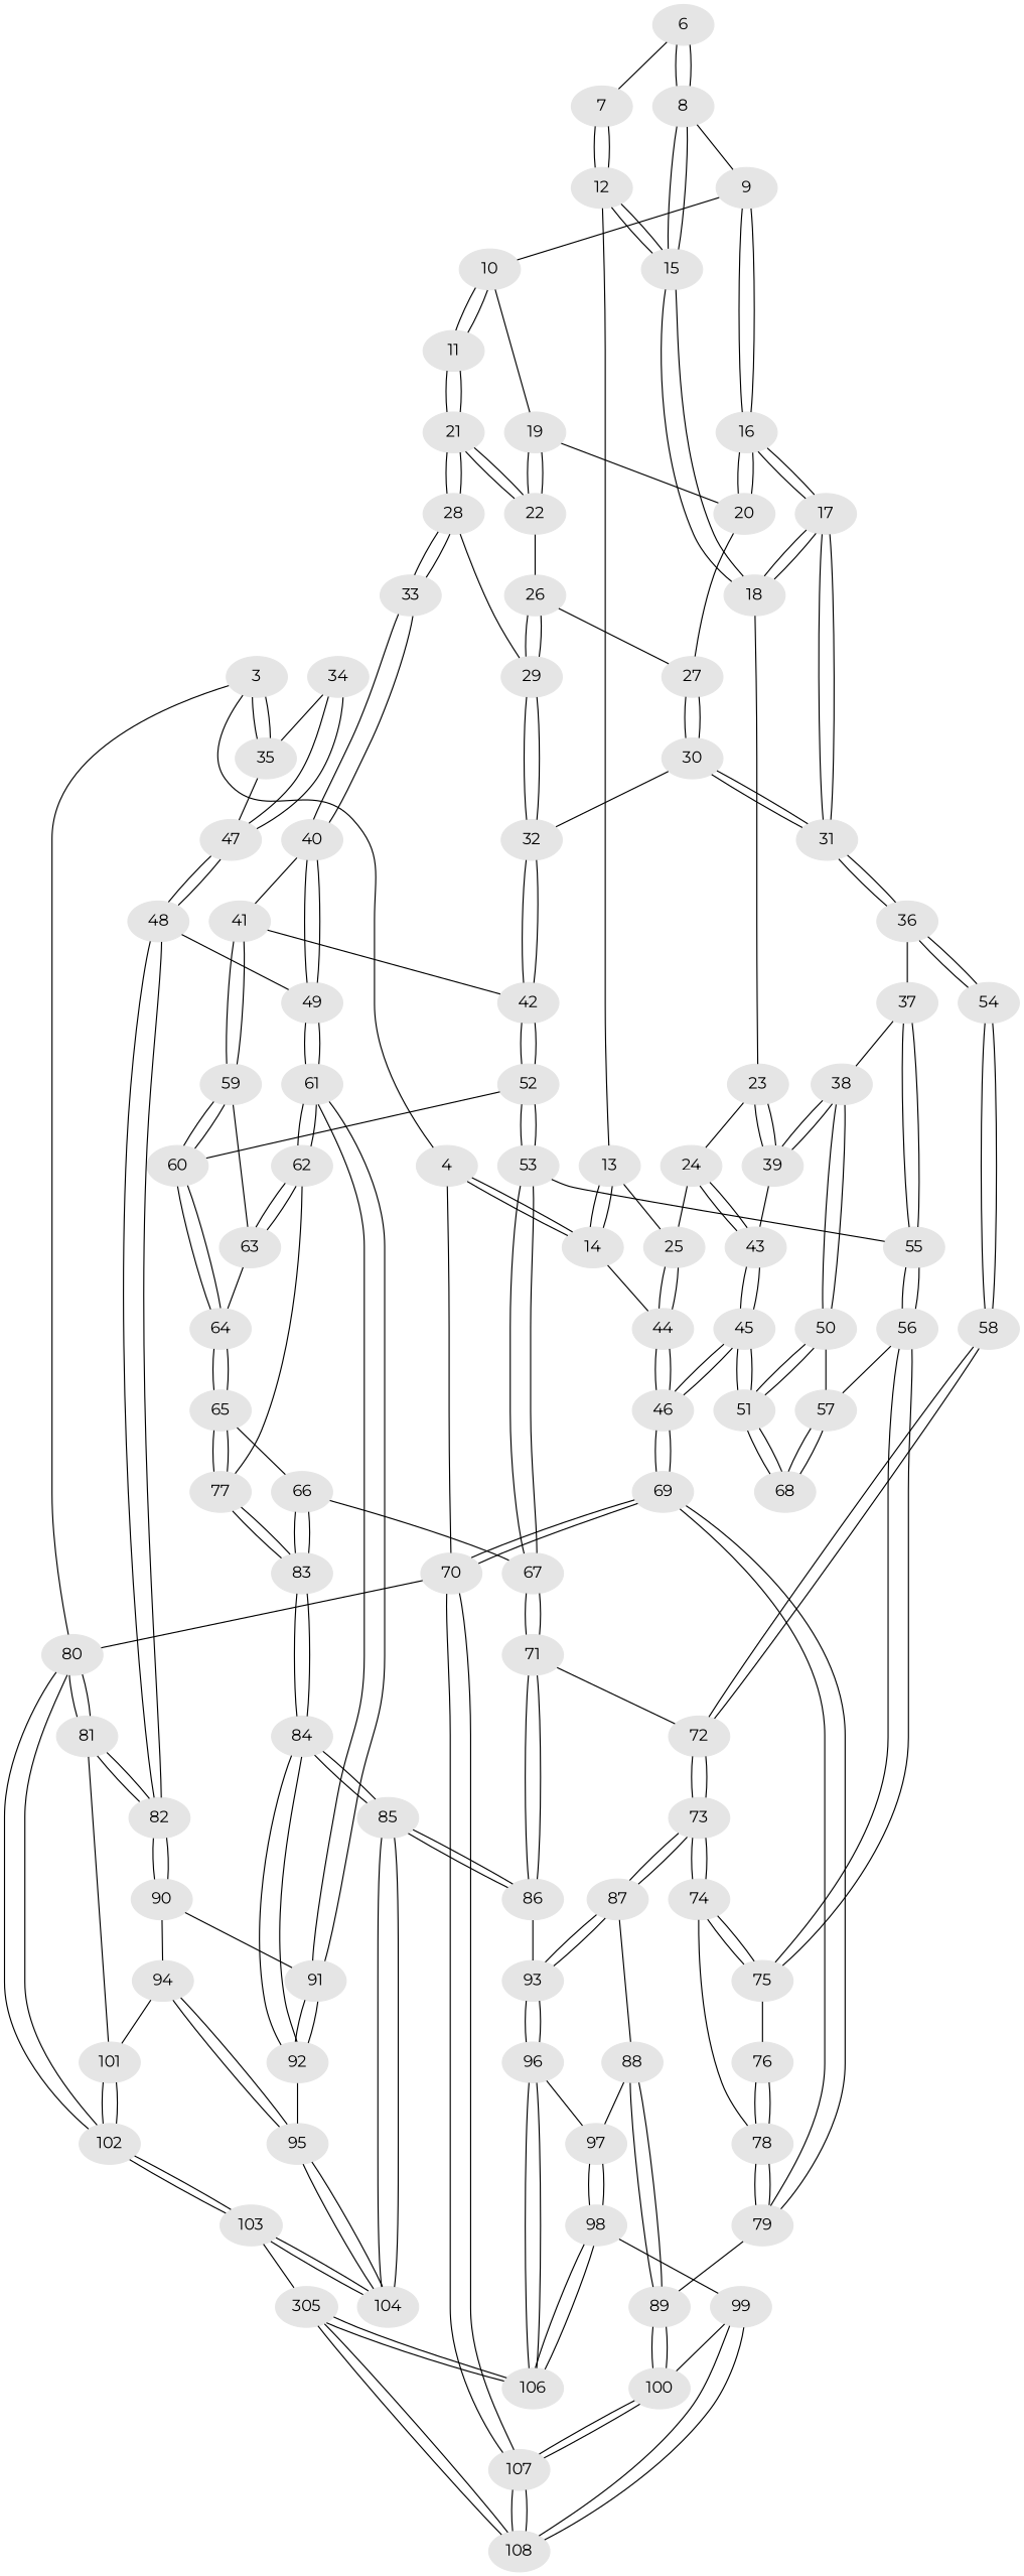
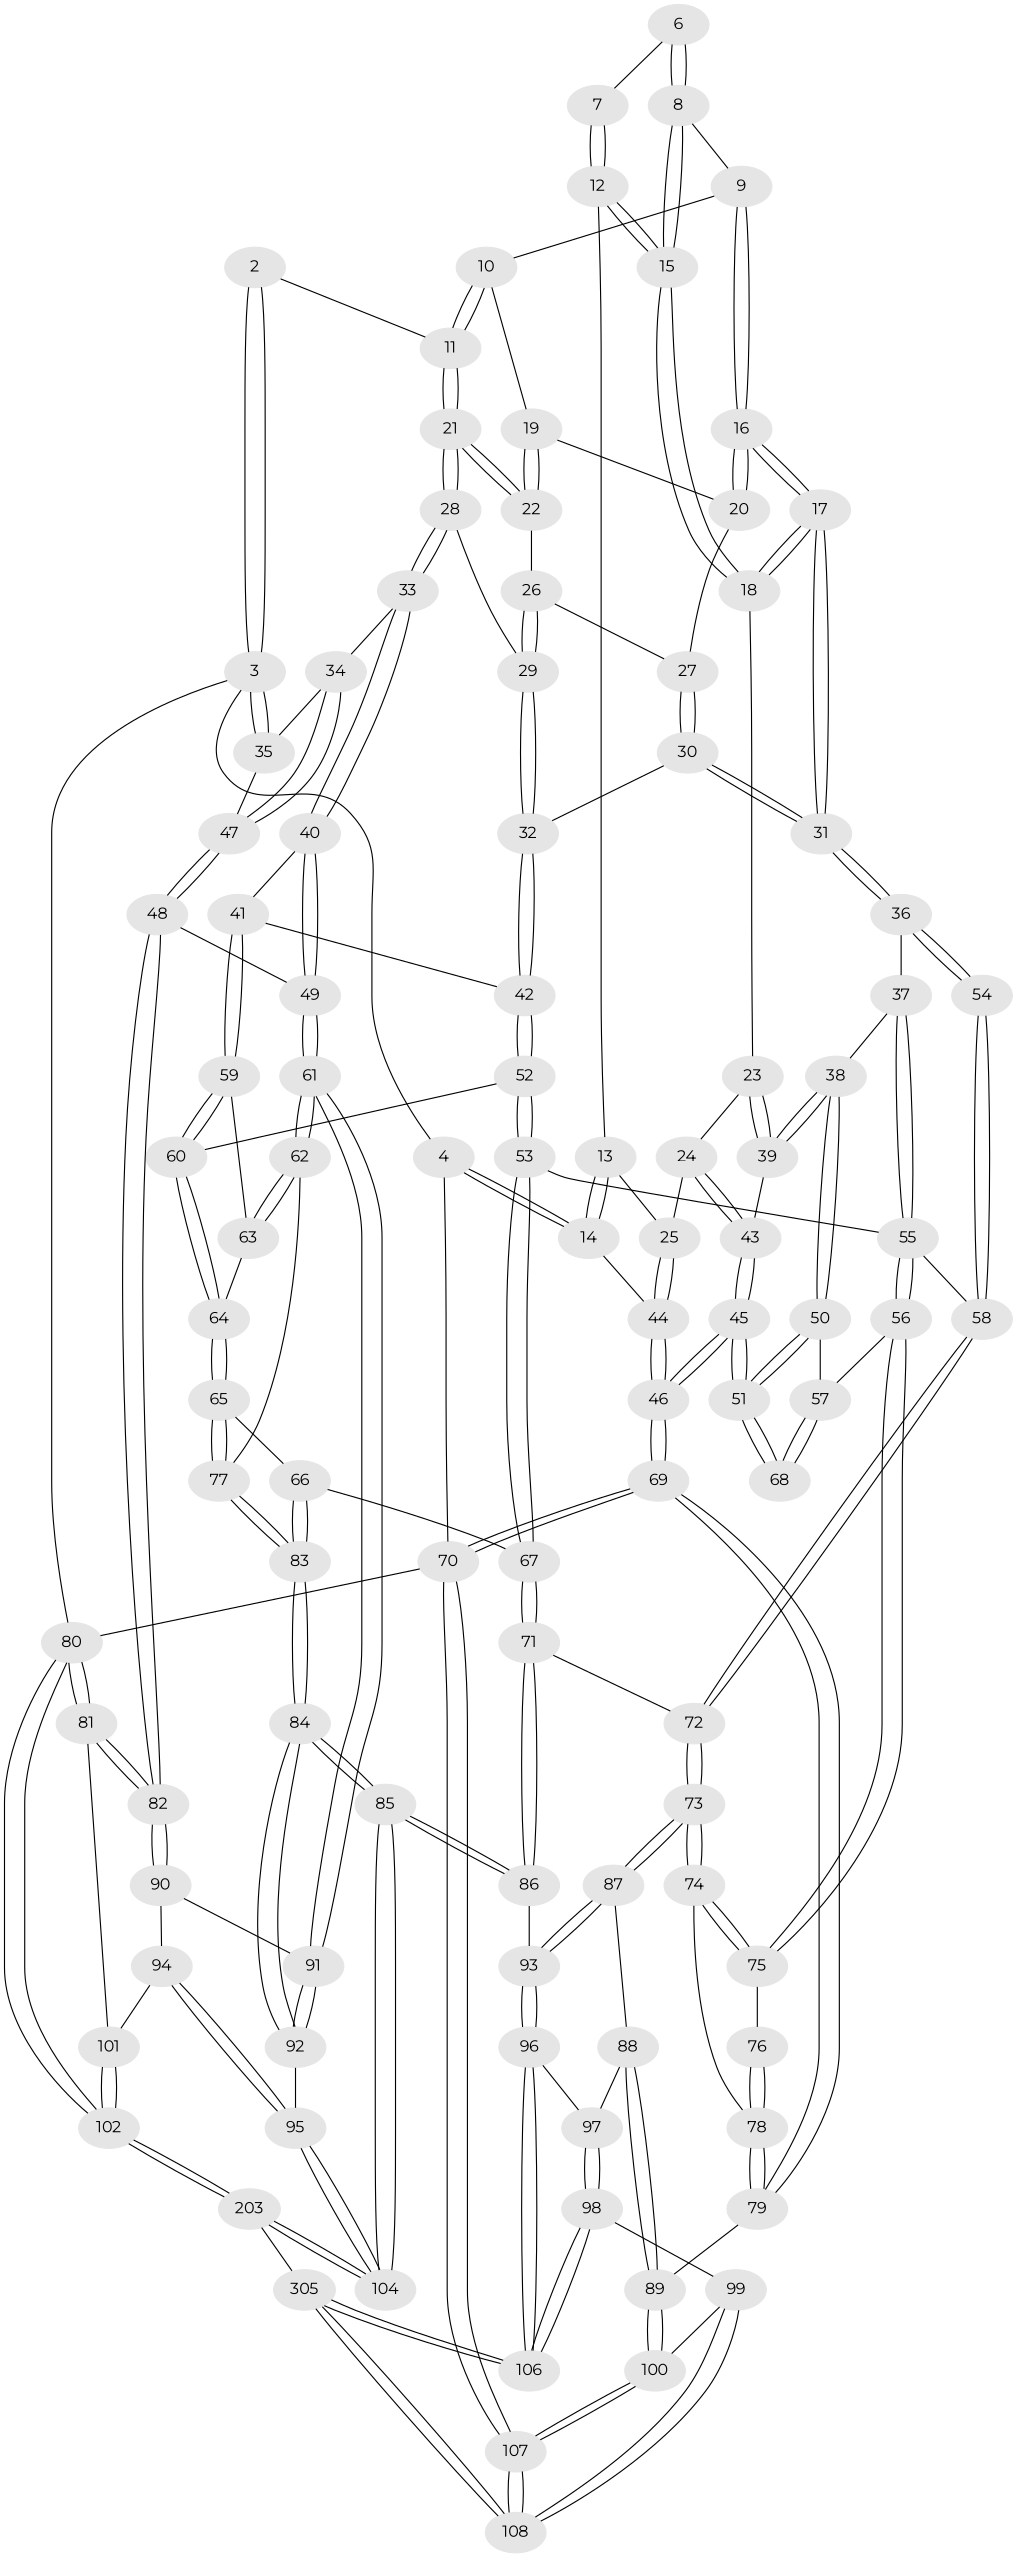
  graph {
    fontname=Montserrat
    node [color=gray90 fontname=Montserrat style=filled]
    edge [fontname=Montserrat]
+   2
    3
    11
    6
    7
    8
    4
    35
    80
    21
    14
    70
    47
    81
    102
    44
    107
    12
    9
    15
    13
    10
    16
    18
    19
    17
    20
    22
    28
    25
    46
    23
    31
    27
    36
    24
    39
    26
    30
    29
    33
    43
    45
    32
    34
    40
    42
    37
    54
    52
    41
    49
    48
    38
    55
    58
    50
    56
    51
    57
    59
    61
    60
    63
    53
    69
    68
    79
    82
    90
    62
    91
    67
    64
    71
    72
    75
    76
    73
    65
    77
    92
    83
    66
    84
    86
    78
    89
    108
    93
    74
    87
    88
    100
    101
-   103
+   103 [label=203]
    94
    85
    104
    95
    96
    97
    98
    106
    99
    n106 [label=305]
+   2 -- 3
+   2 -- 3
+   2 -- 11
    3 -- 4
    3 -- 35
    3 -- 35
    3 -- 80
    11 -- 21
    11 -- 21
    6 -- 7
    6 -- 8
    6 -- 8
    7 -- 12
    7 -- 12
    8 -- 9
    8 -- 15
    8 -- 15
    4 -- 14
    4 -- 14
    4 -- 70
    35 -- 47
    80 -- 81
    80 -- 81
    80 -- 102
    80 -- 102
    21 -- 22
    21 -- 22
    21 -- 28
    21 -- 28
    14 -- 44
    70 -- 80
    70 -- 107
    70 -- 107
    47 -- 48
    47 -- 48
    81 -- 82
    81 -- 82
    81 -- 101
    102 -- 103
    102 -- 103
    44 -- 46
    44 -- 46
    107 -- 108
    107 -- 108
    12 -- 15
    12 -- 15
    12 -- 13
    9 -- 10
    9 -- 16
    9 -- 16
    15 -- 18
    15 -- 18
    13 -- 14
    13 -- 14
    13 -- 25
    10 -- 11
    10 -- 11
    10 -- 19
    16 -- 17
    16 -- 17
    16 -- 20
    16 -- 20
    18 -- 23
    19 -- 20
    19 -- 22
    19 -- 22
    17 -- 18
    17 -- 18
    17 -- 31
    17 -- 31
    20 -- 27
    22 -- 26
    28 -- 29
    28 -- 33
    28 -- 33
    25 -- 44
    25 -- 44
    46 -- 69
    46 -- 69
    23 -- 24
    23 -- 39
    23 -- 39
    31 -- 36
    31 -- 36
    27 -- 30
    27 -- 30
    36 -- 37
    36 -- 54
    36 -- 54
    24 -- 25
    24 -- 43
    24 -- 43
    39 -- 43
    26 -- 27
    26 -- 29
    26 -- 29
    30 -- 31
    30 -- 31
    30 -- 32
    29 -- 32
    29 -- 32
+   33 -- 34
    33 -- 40
    33 -- 40
    43 -- 45
    43 -- 45
    45 -- 46
    45 -- 46
    45 -- 51
    45 -- 51
    32 -- 42
    32 -- 42
    34 -- 35
    34 -- 47
    34 -- 47
    40 -- 41
    40 -- 49
    40 -- 49
    42 -- 52
    42 -- 52
    37 -- 38
    37 -- 55
    37 -- 55
    54 -- 58
    54 -- 58
    52 -- 60
    52 -- 53
    52 -- 53
    41 -- 42
    41 -- 59
    41 -- 59
    49 -- 61
    49 -- 61
    48 -- 49
    48 -- 82
    48 -- 82
    38 -- 39
    38 -- 39
    38 -- 50
    38 -- 50
+   55 -- 58
    55 -- 56
    55 -- 56
    58 -- 72
    58 -- 72
    50 -- 51
    50 -- 51
    50 -- 57
    56 -- 57
    56 -- 75
    56 -- 75
    51 -- 68
    51 -- 68
    57 -- 68
    57 -- 68
    59 -- 60
    59 -- 60
    59 -- 63
    61 -- 62
    61 -- 62
    61 -- 91
    61 -- 91
    60 -- 64
    60 -- 64
    63 -- 64
    53 -- 55
    53 -- 67
    53 -- 67
    69 -- 70
    69 -- 70
    69 -- 79
    69 -- 79
    79 -- 89
    82 -- 90
    82 -- 90
    90 -- 91
    90 -- 94
    62 -- 63
    62 -- 63
    62 -- 77
    91 -- 92
    91 -- 92
    67 -- 71
    67 -- 71
    64 -- 65
    64 -- 65
    71 -- 72
    71 -- 86
    71 -- 86
    72 -- 73
    72 -- 73
    75 -- 76
    76 -- 78
    76 -- 78
    73 -- 74
    73 -- 74
    73 -- 87
    73 -- 87
    65 -- 77
    65 -- 77
    65 -- 66
    77 -- 83
    77 -- 83
    92 -- 95
    83 -- 84
    83 -- 84
    66 -- 67
    66 -- 83
    66 -- 83
    84 -- 92
    84 -- 92
    84 -- 85
    84 -- 85
    86 -- 93
    78 -- 79
    78 -- 79
    89 -- 100
    89 -- 100
    93 -- 96
    93 -- 96
    74 -- 75
    74 -- 75
    74 -- 78
    87 -- 93
    87 -- 93
    87 -- 88
    88 -- 89
    88 -- 89
    88 -- 97
    100 -- 107
    100 -- 107
    101 -- 102
    101 -- 102
    103 -- 104
    103 -- 104
    103 -- n106
    94 -- 101
    94 -- 95
    94 -- 95
    85 -- 86
    85 -- 86
    85 -- 104
    85 -- 104
    95 -- 104
    95 -- 104
    96 -- 97
    96 -- 106
    96 -- 106
    97 -- 98
    97 -- 98
    98 -- 106
    98 -- 106
    98 -- 99
    99 -- 108
    99 -- 108
    99 -- 100
    n106 -- 108
    n106 -- 108
    n106 -- 106
    n106 -- 106
  }
